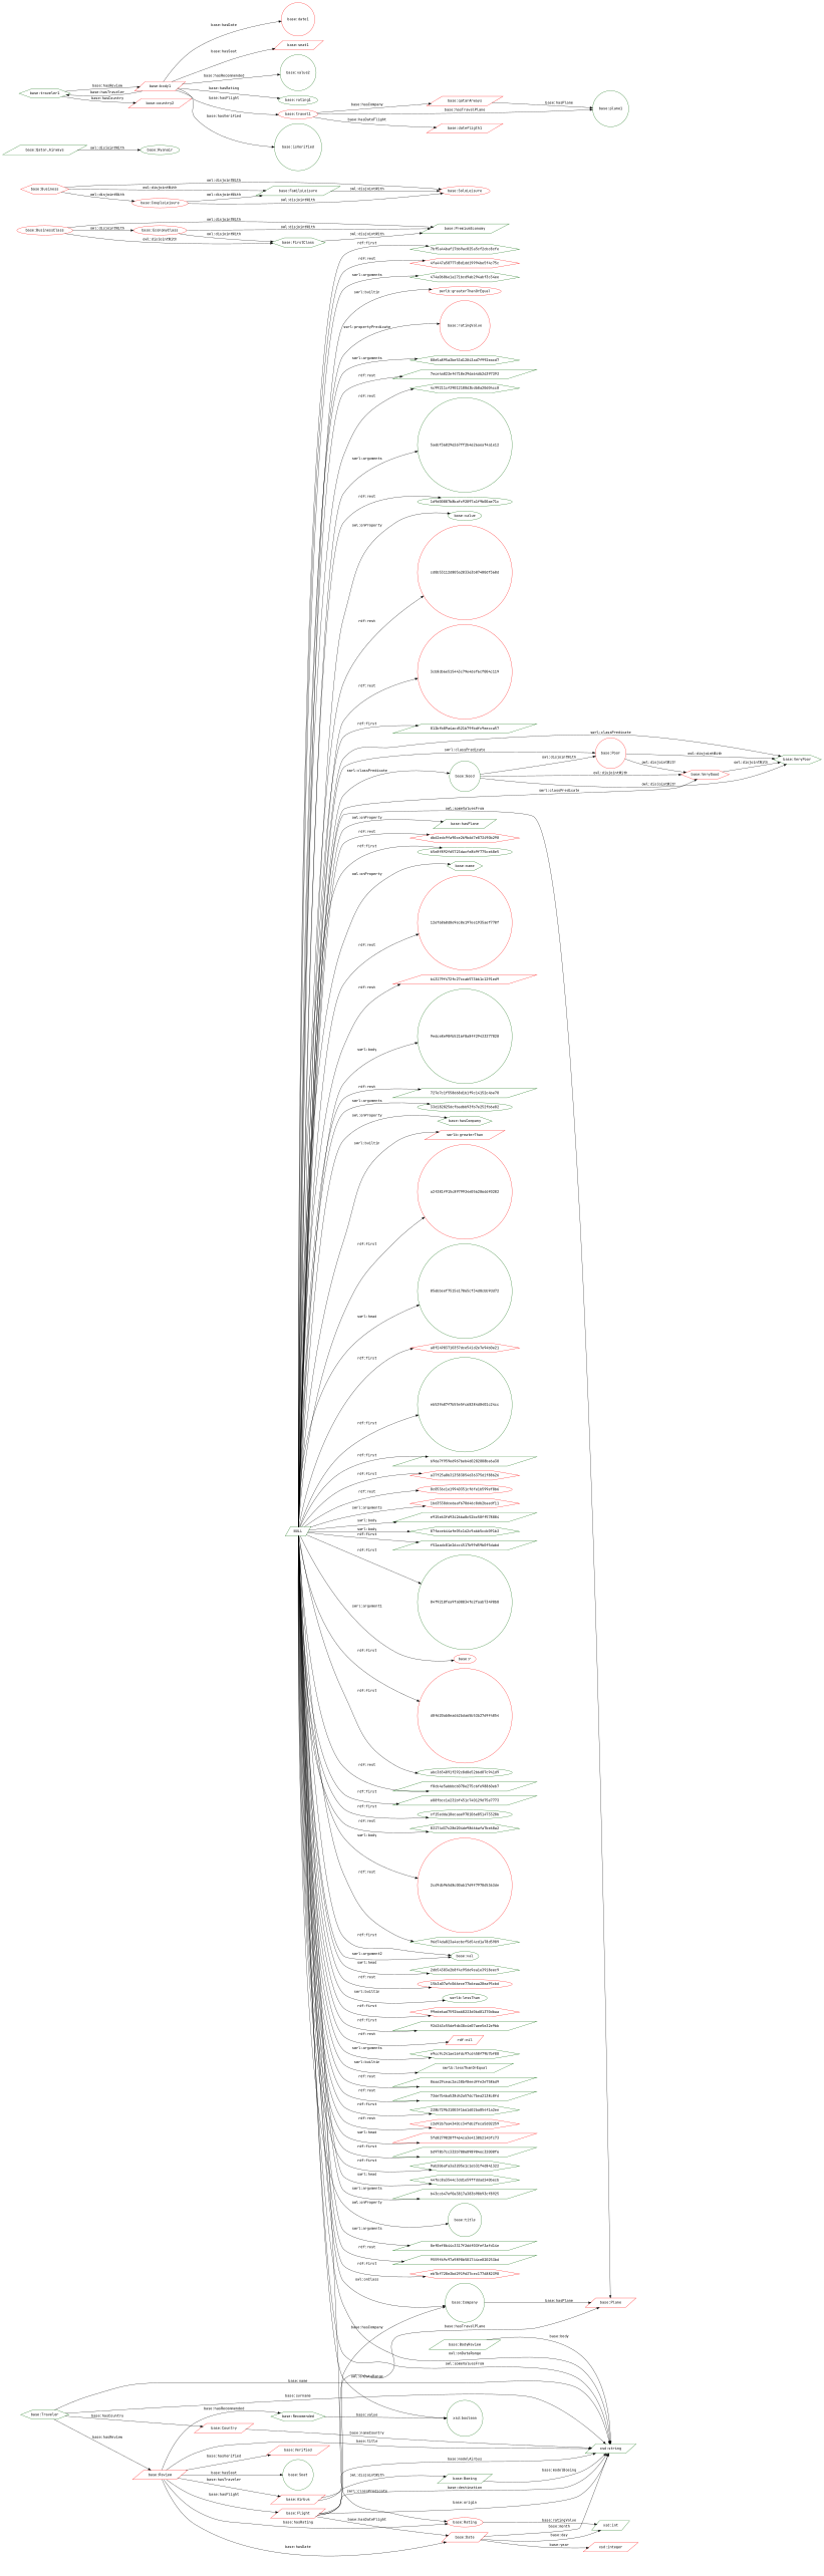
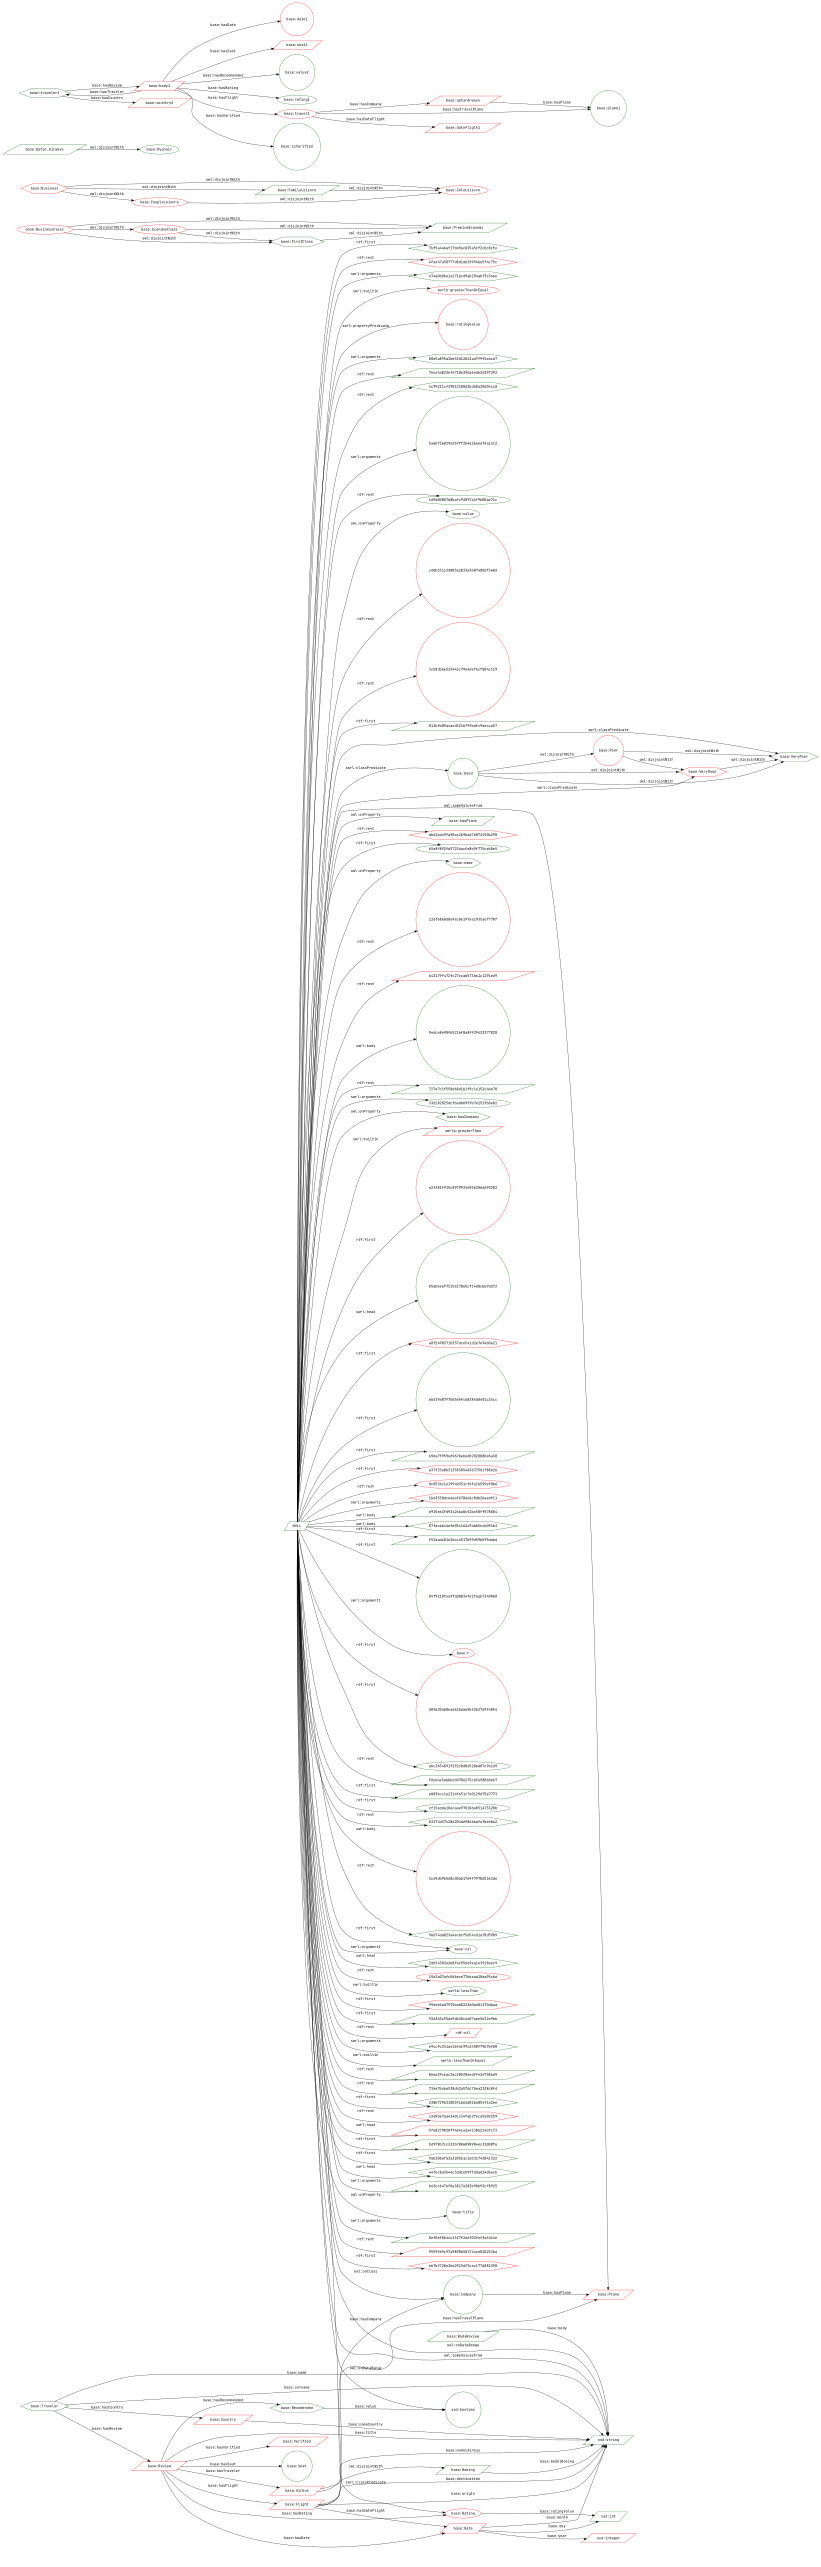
  digraph {
    fontname="JetBrains Mono"
    rankdir=LR
    node [color=darkgreen fontname="JetBrains Mono" shape=parallelogram]
    edge [fontname="JetBrains Mono"]
    "base:Poor" [color=red shape=circle]
    "base:VeryPoor" [shape=hexagon]
    "base:VeryGood" [color=red shape=hexagon]
    "base:BodyReview"
    "xsd:string"
    "base:Rating" [color=red shape=ellipse]
    "xsd:int"
    "base:EconomyClass" [color=red shape=ellipse]
    "base:PremiumEconomy"
    "base:FirstClass" [shape=hexagon]
    "base:Date" [color=red]
    "xsd:integer" [color=red]
    "base:Business" [color=red shape=hexagon]
    "base:FamilyLeisure"
    "base:SoloLeisure" [color=red shape=ellipse]
    "base:CoupleLeisure" [color=red shape=ellipse]
    "base:Country" [color=red]
    "base:Boeing"
    "base:Company" [shape=circle]
    "base:Plane" [color=red]
    "base:Airbus" [color=red]
    "base:Flight" [color=red]
    "base:Recomended" [shape=hexagon]
    "xsd:boolean" [shape=circle]
    "base:Ryanair" [shape=ellipse]
    "base:Qatar_Airways"
    "base:Traveler" [shape=hexagon]
    "base:Review" [color=red]
    "base:Verified" [color=red]
    "base:Seat" [shape=circle]
    "base:Good" [shape=circle]
    "base:BusinessClass" [color=red shape=ellipse]
    "base:traveler1" [shape=hexagon]
    "base:body1" [color=red]
    "base:country2" [color=red]
    "base:date1" [color=red shape=circle]
    "base:seat1" [color=red]
    "base:value2" [shape=circle]
    "base:rating1" [shape=ellipse]
    "base:travel1" [color=red shape=ellipse]
    "base:isVerified" [shape=circle]
    "base:qatarArways" [color=red]
    "base:plane1" [shape=circle]
    "base:datefligth1" [color=red]
    NULL
    "base:hasPlane"
    db62edc9fa90ce269b6d7e073490b298 [color=red shape=hexagon]
    "65e8f892fd5723dacfe8b9f775ce60e5" [shape=ellipse]
    "base:name" [shape=hexagon]
    "126f6868d8e9ec8e197ee1935aef778f" [color=red shape=circle]
    "643179f472fc27ccab573b61c1291ed9" [color=red]
    "9edce8e90fb5216f0a8ff29433277028" [shape=circle]
    "727e7c1f558d68d1b1f9c14152c4be70"
    "33d182025dcfbadbb93fb7e252fb6e02" [shape=ellipse]
    "base:hasCompany" [shape=hexagon]
    "swrlb:greaterThan" [color=red]
    a2f381f915c8979934e056286ddf0282 [color=red shape=circle]
    "856bbeef7515e17065cf34d0cbb9dd72" [shape=circle]
    a8f24903710357dce541d2e7e94b0e21 [color=red shape=hexagon]
    eb539a87f7b55e5fc68384d8401c24cc [shape=circle]
    "69da7f959e6967beb4d0202808be6a30"
    a37f25a0b313583854d36375d1f88626 [color=red shape=hexagon]
    "0c0536c1e19940351cf6fe1b599ef0b6" [color=red shape=ellipse]
    "1bd3538dcedaaf670d46c8db2baedf11" [color=red shape=hexagon]
    e915e63fd934266a0c52bc50ff578084
    "87face644afe05c162c9a6b5ccb091b3" [shape=hexagon]
    f52aadc01e26cc4517b99d59b0f5dabd
    "04f9218fea9fa00034fe2faab73490b0" [shape=circle]
    "base:r" [color=red shape=ellipse]
    d8f620ab8ead62bda65b53b2769f4854 [color=red shape=circle]
    abc3654891f292c8d0e52b6d07c941d9 [shape=ellipse]
    f0cb4e5abbbcb078e275c6fe98860eb7
    e08fbcc1e231bf451c740129d75e7773
    cf15edda18ecaae970106e851473328b [shape=ellipse]
    n75 [label="83174d37c28d204de98666afa7be60a2" shape=hexagon]
    "2cd9db965d8c00ab1769f7970d5363de" [color=red shape=circle]
    "96d74da023a4ecbcf5654cd1a78d5909" [shape=hexagon]
    "base:val" [shape=ellipse]
    "2db54303e2b8f4c95de9ea1e3918eec9" [shape=hexagon]
    "15b3a07afc066ece77b6eaa28ea95cbd" [color=red shape=ellipse]
    "swrlb:lessThan" [shape=ellipse]
    "99ede6ad7592ba60233d06d81370dbaa" [color=red shape=hexagon]
    "926363c55de9db30c4e07aee5e32e9bb"
    "rdf:nil" [color=red]
    e9cc9c241ae16fdc97cd458f79b7bf80 [shape=hexagon]
    "swrlb:lessThanOrEqual"
    "86aa29ceac2ac38bf8eedffe3e7586d9"
    "736e7b46a538d42a57dc7bea2138c8fd"
    "238b729b31003f1661602ba054f1a2ee" [shape=hexagon]
    c269267aa4340cc34f6b2feca5d02259 [color=red shape=hexagon]
    "5f68279828ff464ca3e4138b214bfc73" [color=red]
    bd978b7cc332b7006898904ec32008f6
    "9ab206afa3a3205e1c1eb31f4d841322" [shape=hexagon]
    "44fec8a3544c3dd1e59ffddad240becb" [shape=hexagon]
    b43cc647ef0a3817a383b98b93cf8925
    "base:title" [shape=circle]
    "0ef0ef8644c3317f2d6f03fef3afd14e"
-   "9559f69c97a9890b501744ce820253bd"
+   "9559f69c97a9890b501744ce820253bd" [color=red]
    eb7bf720e3bd2919d37cec1776882390 [color=red shape=hexagon]
    "7bf5a44baf17bb9ac025a5cf2cbc8cfe" [shape=hexagon]
    "4fa447a50777d8d1dd19994be5f4c75c" [color=red shape=hexagon]
    "474a0606e1a171bcd9ab294abf3c34ee" [shape=hexagon]
    "swrlb:greaterThanOrEqual" [color=red shape=ellipse]
    "base:ratingValue" [color=red shape=circle]
    "08e5a895a3be53d12843ad7f992eacd7" [shape=hexagon]
    "7ece4a823ef4718e39da64db2d397393"
    "4c99211cf39012100d3bdb0a20d04cc8" [shape=hexagon]
    "5a6bf368296267ff2b4626aeaf4a1e12" [shape=circle]
    "1d9d00887b8bafc92097a1f9b00ae71c" [shape=ellipse]
    "base:value" [shape=ellipse]
    cd0b53112d805a283363b07480df360d [color=red shape=circle]
    "3cb8db6e515443c79e4def6cf004c119" [color=red shape=circle]
    "812bfb09a4acd521b79fbdfc9eecca57"
    "base:Poor" -> "base:VeryPoor" [label="owl:disjointWith"]
    "base:Poor" -> "base:VeryGood" [label="owl:disjointWith"]
    "base:VeryGood" -> "base:VeryPoor" [label="owl:disjointWith"]
    "base:BodyReview" -> "xsd:string" [label="base:body"]
    "base:Rating" -> "xsd:int" [label="base:ratingValue"]
    "base:EconomyClass" -> "base:PremiumEconomy" [label="owl:disjointWith"]
    "base:EconomyClass" -> "base:FirstClass" [label="owl:disjointWith"]
    "base:FirstClass" -> "base:PremiumEconomy" [label="owl:disjointWith"]
    "base:Date" -> "xsd:string" [label="base:month"]
    "base:Date" -> "xsd:int" [label="base:day"]
    "base:Date" -> "xsd:integer" [label="base:year"]
    "base:Business" -> "base:FamilyLeisure" [label="owl:disjointWith"]
    "base:Business" -> "base:SoloLeisure" [label="owl:disjointWith"]
    "base:Business" -> "base:CoupleLeisure" [label="owl:disjointWith"]
    "base:FamilyLeisure" -> "base:SoloLeisure" [label="owl:disjointWith"]
-   "base:CoupleLeisure" -> "base:FamilyLeisure" [label="owl:disjointWith"]
    "base:CoupleLeisure" -> "base:SoloLeisure" [label="owl:disjointWith"]
    "base:Country" -> "xsd:string" [label="base:nameCountry"]
    "base:Boeing" -> "xsd:string" [label="base:modelBoeing"]
    "base:Company" -> "base:Plane" [label="base:hasPlane"]
    "base:Airbus" -> "xsd:string" [label="base:modelAirbus"]
    "base:Airbus" -> "base:Boeing" [label="owl:disjointWith"]
    "base:Flight" -> "xsd:string" [label="base:origin"]
    "base:Flight" -> "xsd:string" [label="base:destination"]
    "base:Flight" -> "base:Date" [label="base:hasDateFlight"]
    "base:Flight" -> "base:Company" [label="base:hasCompany"]
    "base:Flight" -> "base:Plane" [label="base:hasTravelPlane"]
    "base:Recomended" -> "xsd:boolean" [label="base:value"]
    "base:Qatar_Airways" -> "base:Ryanair" [label="owl:disjointWith"]
    "base:Traveler" -> "xsd:string" [label="base:name"]
    "base:Traveler" -> "xsd:string" [label="base:surname"]
    "base:Traveler" -> "base:Country" [label="base:hasCountry"]
    "base:Traveler" -> "base:Review" [label="base:hasReview"]
    "base:Review" -> "xsd:string" [label="base:title"]
    "base:Review" -> "base:Rating" [label="base:hasRating"]
    "base:Review" -> "base:Date" [label="base:hasDate"]
    "base:Review" -> "base:Airbus" [label="base:hasTraveler"]
    "base:Review" -> "base:Flight" [label="base:hasFlight"]
    "base:Review" -> "base:Recomended" [label="base:hasRecommended"]
    "base:Review" -> "base:Verified" [label="base:hasVerified"]
    "base:Review" -> "base:Seat" [label="base:hasSeat"]
    "base:Good" -> "base:Poor" [label="owl:disjointWith"]
    "base:Good" -> "base:VeryPoor" [label="owl:disjointWith"]
    "base:Good" -> "base:VeryGood" [label="owl:disjointWith"]
    "base:BusinessClass" -> "base:EconomyClass" [label="owl:disjointWith"]
    "base:BusinessClass" -> "base:PremiumEconomy" [label="owl:disjointWith"]
    "base:BusinessClass" -> "base:FirstClass" [label="owl:disjointWith"]
    "base:traveler1" -> "base:body1" [label="base:hasReview"]
    "base:traveler1" -> "base:country2" [label="base:hasCountry"]
    "base:body1" -> "base:traveler1" [label="base:hasTraveler"]
    "base:body1" -> "base:date1" [label="base:hasDate"]
    "base:body1" -> "base:seat1" [label="base:hasSeat"]
    "base:body1" -> "base:value2" [label="base:hasRecommended"]
    "base:body1" -> "base:rating1" [label="base:hasRating"]
    "base:body1" -> "base:travel1" [label="base:hasFlight"]
    "base:body1" -> "base:isVerified" [label="base:hasVerified"]
    "base:travel1" -> "base:qatarArways" [label="base:hasCompany"]
    "base:travel1" -> "base:plane1" [label="base:hasTravelPlane"]
    "base:travel1" -> "base:datefligth1" [label="base:hasDateFlight"]
    "base:qatarArways" -> "base:plane1" [label="base:hasPlane"]
-   NULL -> "base:Poor" [label="swrl:classPredicate"]
    NULL -> "base:VeryPoor" [label="swrl:classPredicate"]
    NULL -> "base:VeryGood" [label="swrl:classPredicate"]
    NULL -> "xsd:string" [label="owl:onDataRange"]
    NULL -> "xsd:string" [label="owl:someValuesFrom"]
    NULL -> "base:Rating" [label="swrl:classPredicate"]
    NULL -> "base:Company" [label="owl:onClass"]
    NULL -> "base:Plane" [label="owl:someValuesFrom"]
    NULL -> "xsd:boolean" [label="owl:onDataRange"]
    NULL -> "base:Good" [label="swrl:classPredicate"]
    NULL -> "base:hasPlane" [label="owl:onProperty"]
    NULL -> db62edc9fa90ce269b6d7e073490b298 [label="rdf:rest"]
    NULL -> "65e8f892fd5723dacfe8b9f775ce60e5" [label="rdf:first"]
    NULL -> "base:name" [label="owl:onProperty"]
    NULL -> "126f6868d8e9ec8e197ee1935aef778f" [label="rdf:rest"]
    NULL -> "643179f472fc27ccab573b61c1291ed9" [label="rdf:rest"]
    NULL -> "9edce8e90fb5216f0a8ff29433277028" [label="swrl:body"]
    NULL -> "727e7c1f558d68d1b1f9c14152c4be70" [label="rdf:rest"]
    NULL -> "33d182025dcfbadbb93fb7e252fb6e02" [label="swrl:arguments"]
    NULL -> "base:hasCompany" [label="owl:onProperty"]
    NULL -> "swrlb:greaterThan" [label="swrl:builtin"]
    NULL -> a2f381f915c8979934e056286ddf0282 [label="rdf:first"]
    NULL -> "856bbeef7515e17065cf34d0cbb9dd72" [label="swrl:head"]
    NULL -> a8f24903710357dce541d2e7e94b0e21 [label="rdf:first"]
    NULL -> eb539a87f7b55e5fc68384d8401c24cc [label="rdf:first"]
    NULL -> "69da7f959e6967beb4d0202808be6a30" [label="rdf:first"]
    NULL -> a37f25a0b313583854d36375d1f88626 [label="rdf:first"]
    NULL -> "0c0536c1e19940351cf6fe1b599ef0b6" [label="rdf:rest"]
    NULL -> "1bd3538dcedaaf670d46c8db2baedf11" [label="swrl:arguments"]
    NULL -> e915e63fd934266a0c52bc50ff578084 [label="swrl:body"]
    NULL -> "87face644afe05c162c9a6b5ccb091b3" [label="swrl:body"]
    NULL -> f52aadc01e26cc4517b99d59b0f5dabd [label="rdf:first"]
    NULL -> "04f9218fea9fa00034fe2faab73490b0" [label="rdf:first"]
    NULL -> "base:r" [label="swrl:argument1"]
    NULL -> d8f620ab8ead62bda65b53b2769f4854 [label="rdf:first"]
    NULL -> abc3654891f292c8d0e52b6d07c941d9 [label="rdf:first"]
    NULL -> f0cb4e5abbbcb078e275c6fe98860eb7 [label="rdf:rest"]
    NULL -> e08fbcc1e231bf451c740129d75e7773 [label="rdf:first"]
    NULL -> cf15edda18ecaae970106e851473328b [label="rdf:first"]
    NULL -> n75 [label="rdf:rest"]
    NULL -> "2cd9db965d8c00ab1769f7970d5363de" [label="swrl:body"]
    NULL -> "96d74da023a4ecbcf5654cd1a78d5909" [label="rdf:rest"]
    NULL -> "base:val" [label="swrl:argument2"]
    NULL -> "base:val" [label="rdf:first"]
    NULL -> "2db54303e2b8f4c95de9ea1e3918eec9" [label="swrl:head"]
    NULL -> "15b3a07afc066ece77b6eaa28ea95cbd" [label="rdf:rest"]
    NULL -> "swrlb:lessThan" [label="swrl:builtin"]
    NULL -> "99ede6ad7592ba60233d06d81370dbaa" [label="rdf:first"]
    NULL -> "926363c55de9db30c4e07aee5e32e9bb" [label="rdf:first"]
    NULL -> "rdf:nil" [label="rdf:rest"]
    NULL -> e9cc9c241ae16fdc97cd458f79b7bf80 [label="swrl:arguments"]
    NULL -> "swrlb:lessThanOrEqual" [label="swrl:builtin"]
    NULL -> "86aa29ceac2ac38bf8eedffe3e7586d9" [label="rdf:rest"]
    NULL -> "736e7b46a538d42a57dc7bea2138c8fd" [label="rdf:rest"]
    NULL -> "238b729b31003f1661602ba054f1a2ee" [label="rdf:first"]
    NULL -> c269267aa4340cc34f6b2feca5d02259 [label="rdf:rest"]
    NULL -> "5f68279828ff464ca3e4138b214bfc73" [label="swrl:head"]
    NULL -> bd978b7cc332b7006898904ec32008f6 [label="rdf:first"]
    NULL -> "9ab206afa3a3205e1c1eb31f4d841322" [label="rdf:first"]
    NULL -> "44fec8a3544c3dd1e59ffddad240becb" [label="swrl:head"]
    NULL -> b43cc647ef0a3817a383b98b93cf8925 [label="swrl:arguments"]
    NULL -> "base:title" [label="owl:onProperty"]
    NULL -> "0ef0ef8644c3317f2d6f03fef3afd14e" [label="swrl:arguments"]
    NULL -> "9559f69c97a9890b501744ce820253bd" [label="rdf:rest"]
    NULL -> eb7bf720e3bd2919d37cec1776882390 [label="rdf:first"]
    NULL -> "7bf5a44baf17bb9ac025a5cf2cbc8cfe" [label="rdf:first"]
    NULL -> "4fa447a50777d8d1dd19994be5f4c75c" [label="rdf:rest"]
    NULL -> "474a0606e1a171bcd9ab294abf3c34ee" [label="swrl:arguments"]
    NULL -> "swrlb:greaterThanOrEqual" [label="swrl:builtin"]
    NULL -> "base:ratingValue" [label="swrl:propertyPredicate"]
    NULL -> "08e5a895a3be53d12843ad7f992eacd7" [label="swrl:arguments"]
    NULL -> "7ece4a823ef4718e39da64db2d397393" [label="rdf:rest"]
    NULL -> "4c99211cf39012100d3bdb0a20d04cc8" [label="rdf:rest"]
    NULL -> "5a6bf368296267ff2b4626aeaf4a1e12" [label="swrl:arguments"]
    NULL -> "1d9d00887b8bafc92097a1f9b00ae71c" [label="rdf:rest"]
    NULL -> "base:value" [label="owl:onProperty"]
    NULL -> cd0b53112d805a283363b07480df360d [label="rdf:rest"]
    NULL -> "3cb8db6e515443c79e4def6cf004c119" [label="rdf:rest"]
    NULL -> "812bfb09a4acd521b79fbdfc9eecca57" [label="rdf:first"]
  }
